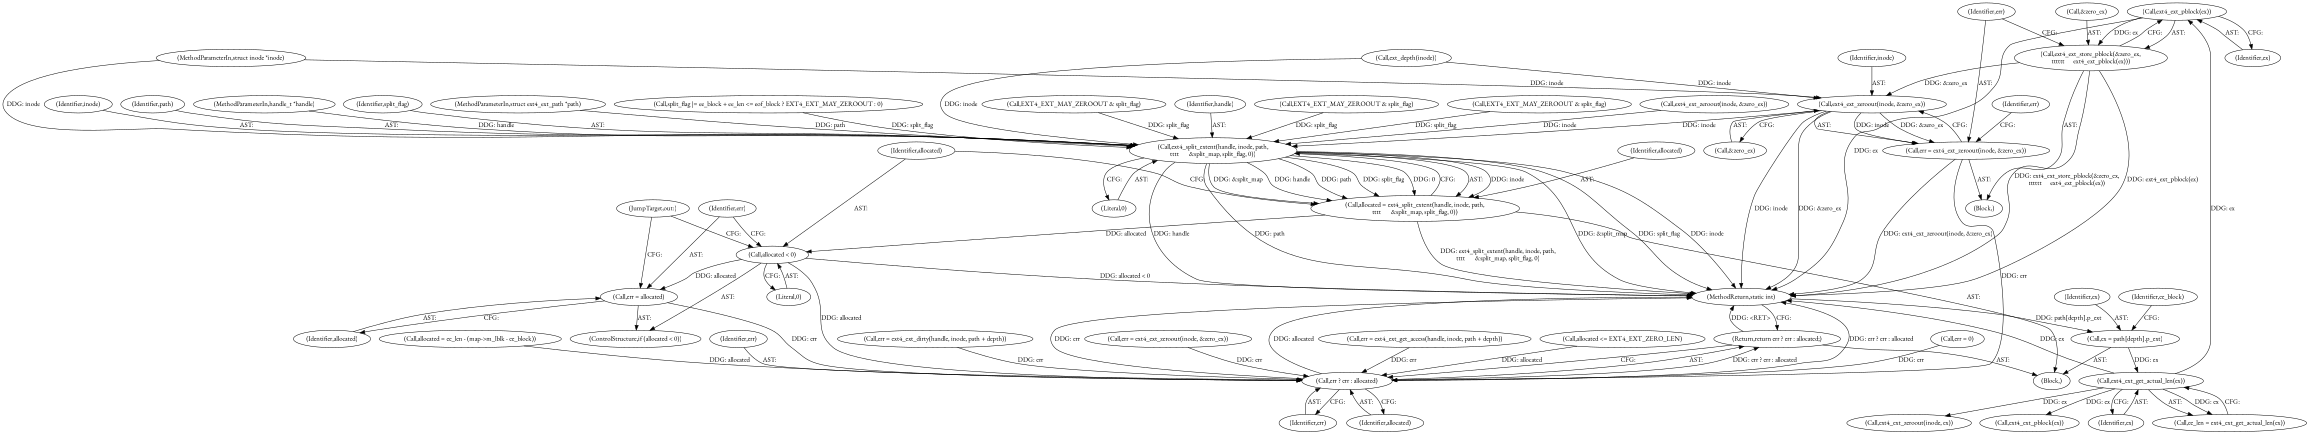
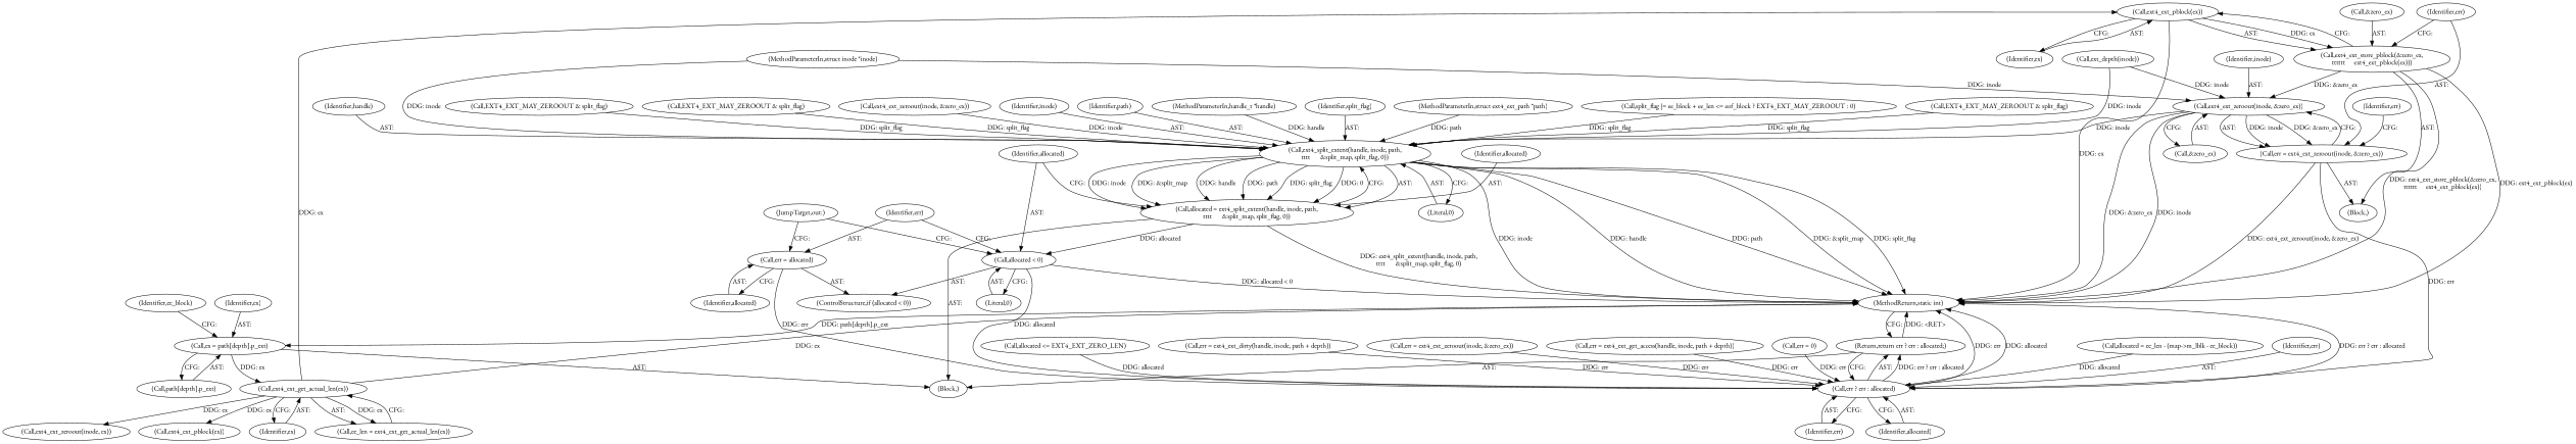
  digraph {
    fontname="EB Garamond"
    node [fontname="EB Garamond"]
    edge [fontname="EB Garamond"]
    n1 [label="(Call,ext4_ext_pblock(ex))"]
    n2 [label="(Call,ext4_ext_store_pblock(&zero_ex,\n\t\t\t\t\t\t      ext4_ext_pblock(ex)))"]
    n3 [label="(Identifier,ex)"]
    n4 [label="(MethodReturn,static int)"]
    n5 [label="(Call,ext4_ext_zeroout(inode, &zero_ex))"]
    n6 [label="(Block,)"]
    n7 [label="(Call,ex = path[depth].p_ext)"]
    n8 [label="(Return,return err ? err : allocated;)"]
    n9 [label="(Call,ext4_ext_get_actual_len(ex))"]
    n10 [label="(Call,ext4_ext_pblock(ex))"]
    n11 [label="(Call,ee_len = ext4_ext_get_actual_len(ex))"]
    n12 [label="(Identifier,ex)"]
    n13 [label="(Call,ext4_ext_zeroout(inode, ex))"]
+   n14 [label="(Call,path[depth].p_ext)"]
    n15 [label="(Block,)"]
    n16 [label="(Call,err = ext4_ext_zeroout(inode, &zero_ex))"]
    n17 [label="(Call,ext4_split_extent(handle, inode, path,\n\t\t\t\t       &split_map, split_flag, 0))"]
    n18 [label="(Call,&zero_ex)"]
    n19 [label="(Call,err ? err : allocated)"]
    n20 [label="(Call,allocated = ext4_split_extent(handle, inode, path,\n\t\t\t\t       &split_map, split_flag, 0))"]
    n21 [label="(Literal,0)"]
    n22 [label="(Identifier,err)"]
    n23 [label="(Identifier,allocated)"]
    n24 [label="(Call,allocated < 0)"]
    n25 [label="(Call,err = allocated)"]
    n26 [label="(Literal,0)"]
    n27 [label="(ControlStructure,if (allocated < 0))"]
    n28 [label="(Identifier,allocated)"]
    n29 [label="(Call,ext_depth(inode))"]
    n30 [label="(Call,allocated <= EXT4_EXT_ZERO_LEN)"]
    n31 [label="(Call,split_flag |= ee_block + ee_len <= eof_block ? EXT4_EXT_MAY_ZEROOUT : 0)"]
    n32 [label="(Call,err = ext4_ext_dirty(handle, inode, path + depth))"]
    n33 [label="(Call,EXT4_EXT_MAY_ZEROOUT & split_flag)"]
    n34 [label="(Identifier,handle)"]
    n35 [label="(MethodParameterIn,struct inode *inode)"]
    n36 [label="(Identifier,allocated)"]
    n37 [label="(Call,err = ext4_ext_zeroout(inode, &zero_ex))"]
    n38 [label="(Call,&zero_ex)"]
    n39 [label="(Call,err = ext4_ext_get_access(handle, inode, path + depth))"]
    n40 [label="(Identifier,allocated)"]
    n41 [label="(Call,err = 0)"]
    n42 [label="(Call,allocated = ee_len - (map->m_lblk - ee_block))"]
    n43 [label="(Call,EXT4_EXT_MAY_ZEROOUT & split_flag)"]
    n44 [label="(Identifier,inode)"]
    n45 [label="(Call,EXT4_EXT_MAY_ZEROOUT & split_flag)"]
    n46 [label="(Call,ext4_ext_zeroout(inode, &zero_ex))"]
    n47 [label="(Identifier,ee_block)"]
    n48 [label="(Identifier,ex)"]
    n49 [label="(Identifier,inode)"]
    n50 [label="(Identifier,path)"]
    n51 [label="(MethodParameterIn,handle_t *handle)"]
    n52 [label="(Identifier,err)"]
    n53 [label="(Identifier,err)"]
    n54 [label="(JumpTarget,out:)"]
    n55 [label="(Identifier,split_flag)"]
    n56 [label="(MethodParameterIn,struct ext4_ext_path *path)"]
    n57 [label="(Identifier,err)"]
    n58 [label="(Identifier,err)"]
    n1 -> n2 [label="AST: "]
    n1 -> n2 [label="DDG: ex"]
    n1 -> n3 [label="CFG: "]
    n1 -> n4 [label="DDG: ex"]
    n2 -> n1 [label="CFG: "]
    n2 -> n4 [label="DDG: ext4_ext_pblock(ex)"]
    n2 -> n4 [label="DDG: ext4_ext_store_pblock(&zero_ex,\n\t\t\t\t\t\t      ext4_ext_pblock(ex))"]
    n2 -> n5 [label="DDG: &zero_ex"]
    n2 -> n6 [label="AST: "]
    n3 -> n1 [label="AST: "]
    n4 -> n7 [label="DDG: path[depth].p_ext"]
    n4 -> n8 [label="CFG: "]
    n5 -> n4 [label="DDG: &zero_ex"]
    n5 -> n4 [label="DDG: inode"]
    n5 -> n16 [label="AST: "]
    n5 -> n16 [label="DDG: inode"]
    n5 -> n16 [label="DDG: &zero_ex"]
    n5 -> n17 [label="DDG: inode"]
    n5 -> n18 [label="CFG: "]
    n7 -> n9 [label="DDG: ex"]
+   n7 -> n14 [label="CFG: "]
    n7 -> n15 [label="AST: "]
    n8 -> n4 [label="DDG: <RET>"]
    n8 -> n15 [label="AST: "]
    n8 -> n19 [label="CFG: "]
    n9 -> n1 [label="DDG: ex"]
    n9 -> n4 [label="DDG: ex"]
    n9 -> n10 [label="DDG: ex"]
    n9 -> n11 [label="AST: "]
    n9 -> n11 [label="DDG: ex"]
    n9 -> n12 [label="CFG: "]
    n9 -> n13 [label="DDG: ex"]
    n11 -> n9 [label="CFG: "]
    n12 -> n9 [label="AST: "]
+   n14 -> n7 [label="AST: "]
    n16 -> n4 [label="DDG: ext4_ext_zeroout(inode, &zero_ex)"]
    n16 -> n5 [label="CFG: "]
    n16 -> n6 [label="AST: "]
    n16 -> n19 [label="DDG: err"]
    n17 -> n4 [label="DDG: &split_map"]
    n17 -> n4 [label="DDG: split_flag"]
    n17 -> n4 [label="DDG: inode"]
    n17 -> n4 [label="DDG: handle"]
    n17 -> n4 [label="DDG: path"]
    n17 -> n20 [label="AST: "]
    n17 -> n20 [label="DDG: inode"]
    n17 -> n20 [label="DDG: &split_map"]
    n17 -> n20 [label="DDG: handle"]
    n17 -> n20 [label="DDG: path"]
    n17 -> n20 [label="DDG: split_flag"]
    n17 -> n20 [label="DDG: 0"]
    n17 -> n21 [label="CFG: "]
    n18 -> n5 [label="AST: "]
    n19 -> n4 [label="DDG: err"]
    n19 -> n4 [label="DDG: allocated"]
    n19 -> n4 [label="DDG: err ? err : allocated"]
    n19 -> n8 [label="AST: "]
    n19 -> n8 [label="DDG: err ? err : allocated"]
    n19 -> n22 [label="CFG: "]
    n19 -> n23 [label="CFG: "]
    n20 -> n4 [label="DDG: ext4_split_extent(handle, inode, path,\n\t\t\t\t       &split_map, split_flag, 0)"]
    n20 -> n15 [label="AST: "]
    n20 -> n17 [label="CFG: "]
    n20 -> n24 [label="DDG: allocated"]
    n21 -> n17 [label="AST: "]
    n22 -> n19 [label="AST: "]
    n23 -> n19 [label="AST: "]
    n24 -> n4 [label="DDG: allocated < 0"]
    n24 -> n19 [label="DDG: allocated"]
-   n24 -> n25 [label="DDG: allocated"]
    n24 -> n26 [label="CFG: "]
    n24 -> n27 [label="AST: "]
    n25 -> n19 [label="DDG: err"]
    n25 -> n27 [label="AST: "]
    n25 -> n28 [label="CFG: "]
    n26 -> n24 [label="AST: "]
    n28 -> n25 [label="AST: "]
    n29 -> n5 [label="DDG: inode"]
    n29 -> n17 [label="DDG: inode"]
    n30 -> n19 [label="DDG: allocated"]
    n31 -> n17 [label="DDG: split_flag"]
    n32 -> n19 [label="DDG: err"]
    n33 -> n17 [label="DDG: split_flag"]
    n34 -> n17 [label="AST: "]
    n35 -> n5 [label="DDG: inode"]
    n35 -> n17 [label="DDG: inode"]
    n36 -> n20 [label="CFG: "]
    n36 -> n24 [label="AST: "]
    n37 -> n19 [label="DDG: err"]
    n38 -> n2 [label="AST: "]
    n39 -> n19 [label="DDG: err"]
    n40 -> n20 [label="AST: "]
    n41 -> n19 [label="DDG: err"]
    n42 -> n19 [label="DDG: allocated"]
    n43 -> n17 [label="DDG: split_flag"]
    n44 -> n5 [label="AST: "]
    n45 -> n17 [label="DDG: split_flag"]
    n46 -> n17 [label="DDG: inode"]
    n47 -> n7 [label="CFG: "]
    n48 -> n7 [label="AST: "]
    n49 -> n17 [label="AST: "]
    n50 -> n17 [label="AST: "]
    n51 -> n17 [label="DDG: handle"]
    n52 -> n16 [label="CFG: "]
    n53 -> n24 [label="CFG: "]
    n53 -> n25 [label="AST: "]
    n54 -> n24 [label="CFG: "]
    n54 -> n25 [label="CFG: "]
    n55 -> n17 [label="AST: "]
    n56 -> n17 [label="DDG: path"]
    n57 -> n19 [label="AST: "]
    n58 -> n2 [label="CFG: "]
    n58 -> n16 [label="AST: "]
  }
